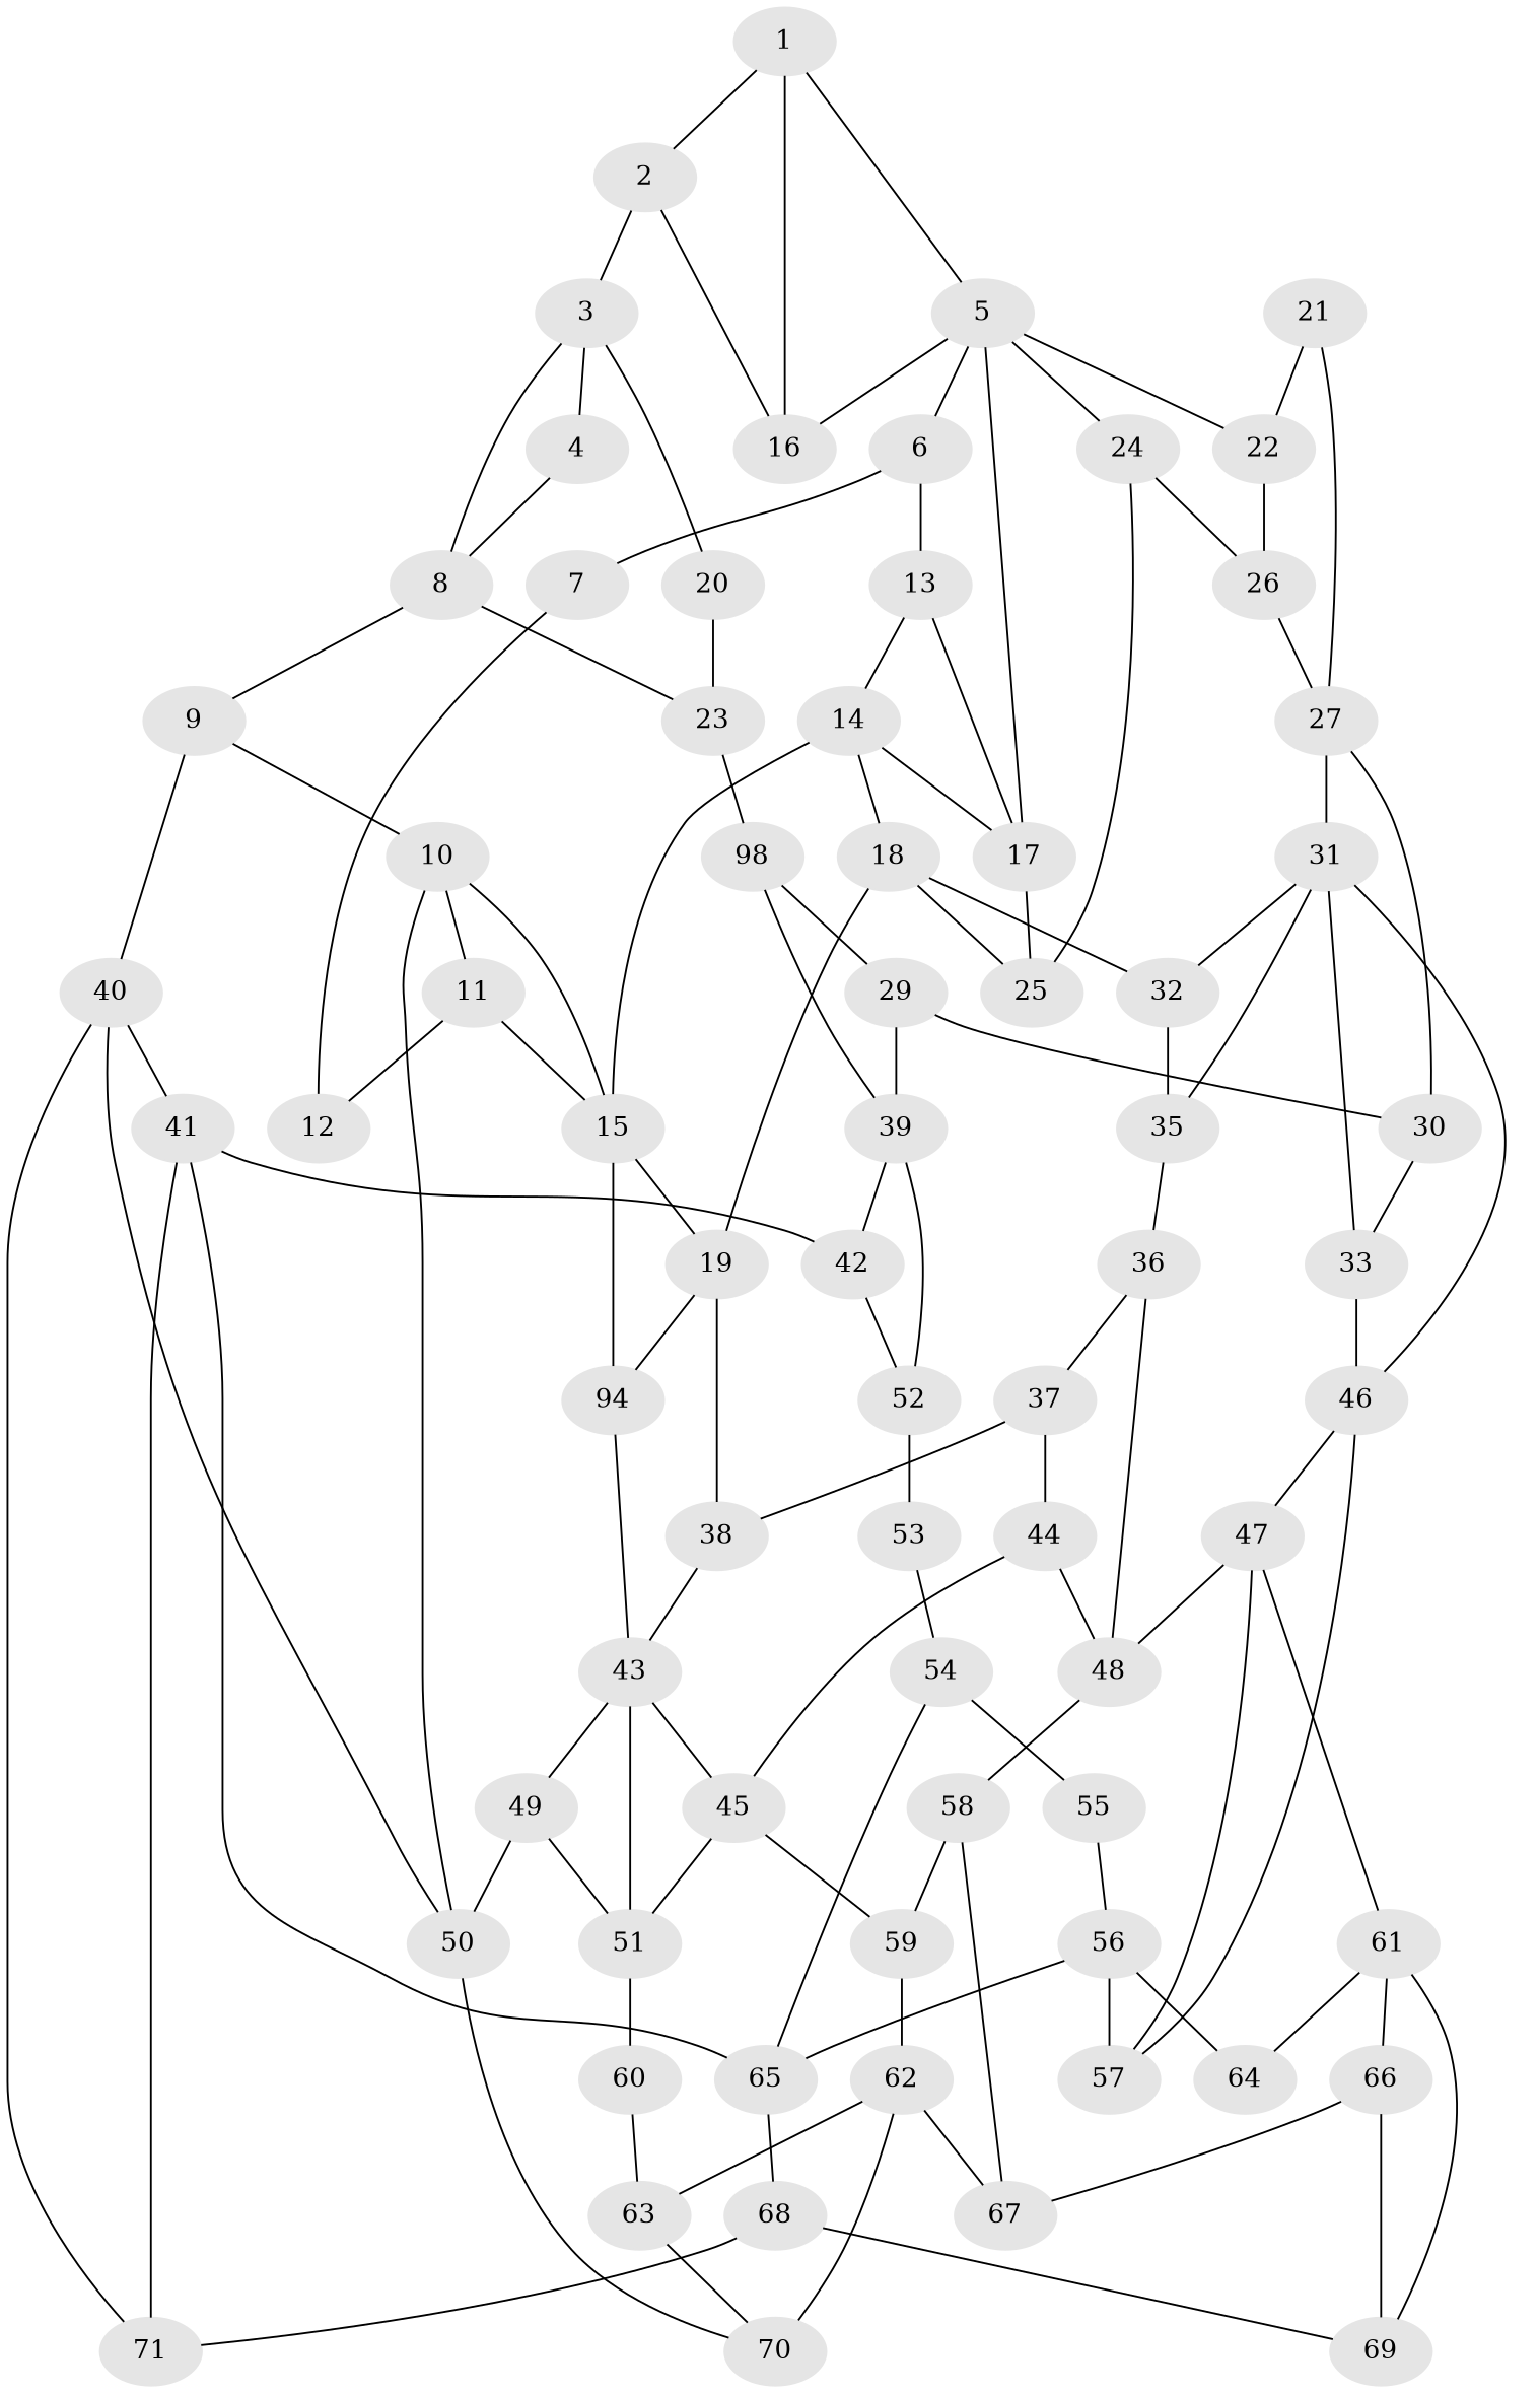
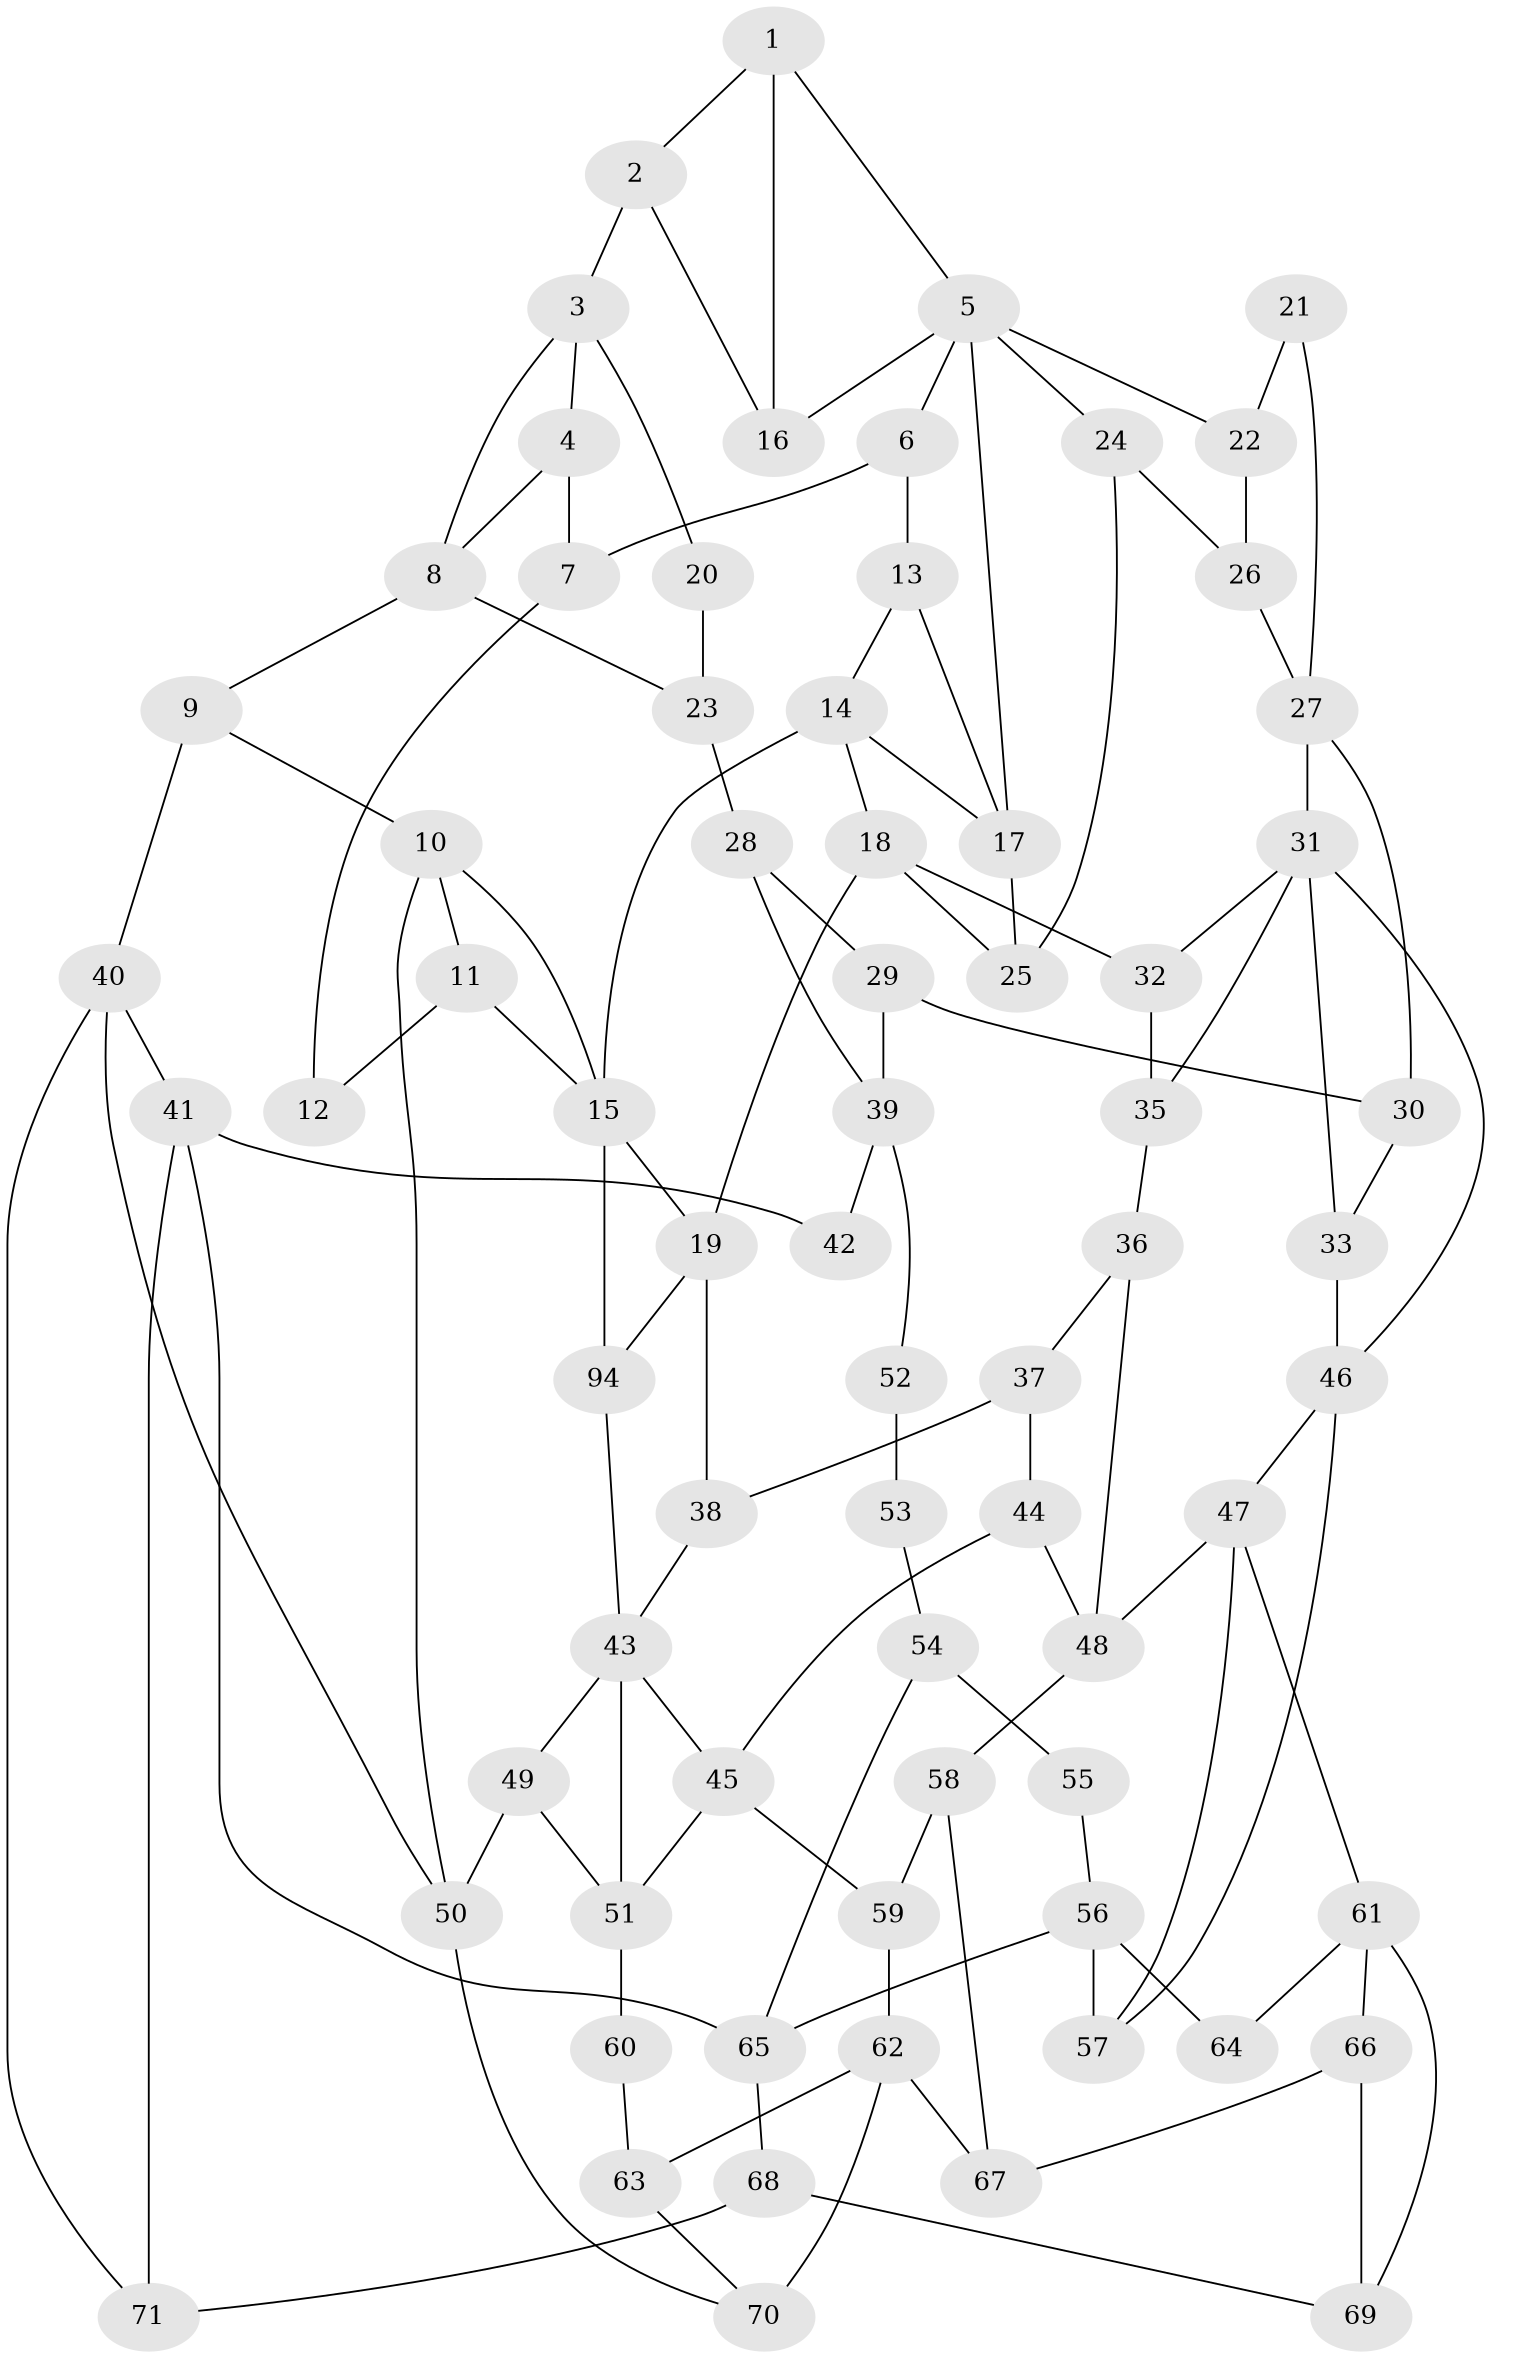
  graph {
    fontname="DejaVu Serif"
    node [color=gray90 fontname="DejaVu Serif" style=filled]
    edge [fontname="DejaVu Serif" weight=1.0]
    1
    2
    5
    16
    3
    6
    17
    22
    24
    4
    8
    20
    7
    9
    23
    12
    13
    25
    26
    14
    10
    40
-   28 [label=98]
+   28
    11
    15
    50
    41
    71
    19
    n30 [label=94]
    70
    18
    32
    38
    43
    35
    21
    27
    30
    31
    29
    39
    33
    46
    42
    52
    36
    47
    57
    45
    49
    51
    37
    48
    44
    58
    53
    65
    68
    59
    60
    62
    61
    64
    66
    69
    67
    63
    54
    55
    56
    1 -- 2
    1 -- 5
    1 -- 16 [weight=2.0]
    2 -- 16
    2 -- 3 [weight=2.0]
    5 -- 16
    5 -- 6
    5 -- 17
    5 -- 22
    5 -- 24
    3 -- 4
    3 -- 8 [weight=2.0]
    3 -- 20
    6 -- 7
    6 -- 13
    17 -- 25
    22 -- 26
    24 -- 25
    24 -- 26
    4 -- 8
+   4 -- 7
    8 -- 9 [weight=2.0]
    8 -- 23
    20 -- 23
    7 -- 12
    9 -- 10
    9 -- 40
    23 -- 28
    13 -- 17 [weight=2.0]
    13 -- 14
    26 -- 27
    14 -- 17
    14 -- 15
    14 -- 18
    10 -- 11
    10 -- 15
    10 -- 50
    40 -- 50
    40 -- 41
    40 -- 71
    28 -- 29
    28 -- 39
    11 -- 12
    11 -- 15
    15 -- 19
    15 -- n30
    50 -- 70
    41 -- 71
    41 -- 42 [weight=2.0]
    41 -- 65
    19 -- n30
    19 -- 38 [weight=2.0]
    n30 -- 43
    18 -- 25
    18 -- 19 [weight=2.0]
    18 -- 32
    32 -- 35
    38 -- 43
    43 -- 45
    43 -- 49
    43 -- 51
    35 -- 36
    21 -- 22
    21 -- 27
    27 -- 30
    27 -- 31 [weight=2.0]
    30 -- 33
    31 -- 32
    31 -- 35
    31 -- 33
    31 -- 46
    29 -- 30 [weight=2.0]
    29 -- 39 [weight=3.0]
    39 -- 42
    39 -- 52
    33 -- 46
    46 -- 47
    46 -- 57
-   42 -- 52
    52 -- 53
    36 -- 37
    36 -- 48
    47 -- 57
    47 -- 48 [weight=2.0]
    47 -- 61 [weight=2.0]
    45 -- 51 [weight=2.0]
    45 -- 59
    49 -- 50
    49 -- 51
    51 -- 60 [weight=2.0]
    37 -- 38
    37 -- 44
    48 -- 58
    44 -- 45
    44 -- 48
    58 -- 59
    58 -- 67
    53 -- 54 [weight=2.0]
    65 -- 68
    68 -- 71
    68 -- 69
    59 -- 62
    60 -- 63
    62 -- 70 [weight=2.0]
    62 -- 67 [weight=2.0]
    62 -- 63
    61 -- 64 [weight=2.0]
    61 -- 66
    61 -- 69
    66 -- 69
    66 -- 67 [weight=2.0]
    63 -- 70
    54 -- 65
    54 -- 55 [weight=3.0]
    55 -- 56 [weight=2.0]
    56 -- 57
    56 -- 65
    56 -- 64
  }
